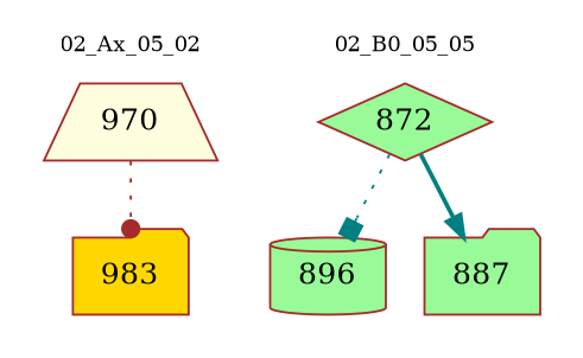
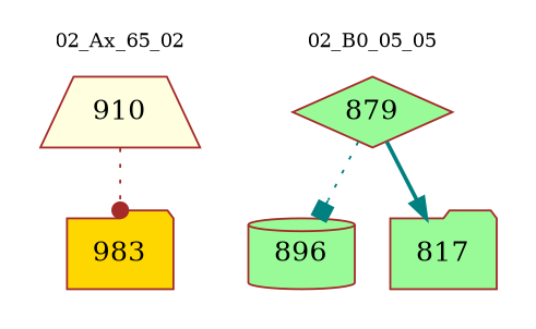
  digraph {
    node [color=brown fillcolor=palegreen shape=folder style=filled]
    edge [color=teal style=dotted]
-   n1 [fillcolor=lightyellow label=970 shape=trapezium]
+   n1 [fillcolor=lightyellow label=910 shape=trapezium]
    n2 [fillcolor=gold label=983]
-   n3 [label=872 shape=diamond]
+   n3 [label=879 shape=diamond]
    n4 [label=896 shape=cylinder]
-   n5 [label=887]
+   n5 [label=817]
    subgraph cluster_1 {
      color=white
      fontsize=10
-     label="02_Ax_05_02"
+     label="02_Ax_65_02"
      n1
      n2
    }
    subgraph cluster_2 {
      color=white
      fontsize=10
      label="02_B0_05_05"
      n3
      n4
      n5
    }
    n1 -> n2 [arrowhead=dot color=brown]
    n3 -> n4 [arrowhead=box]
    n3 -> n5 [arrowhead=normal style=bold]
  }
